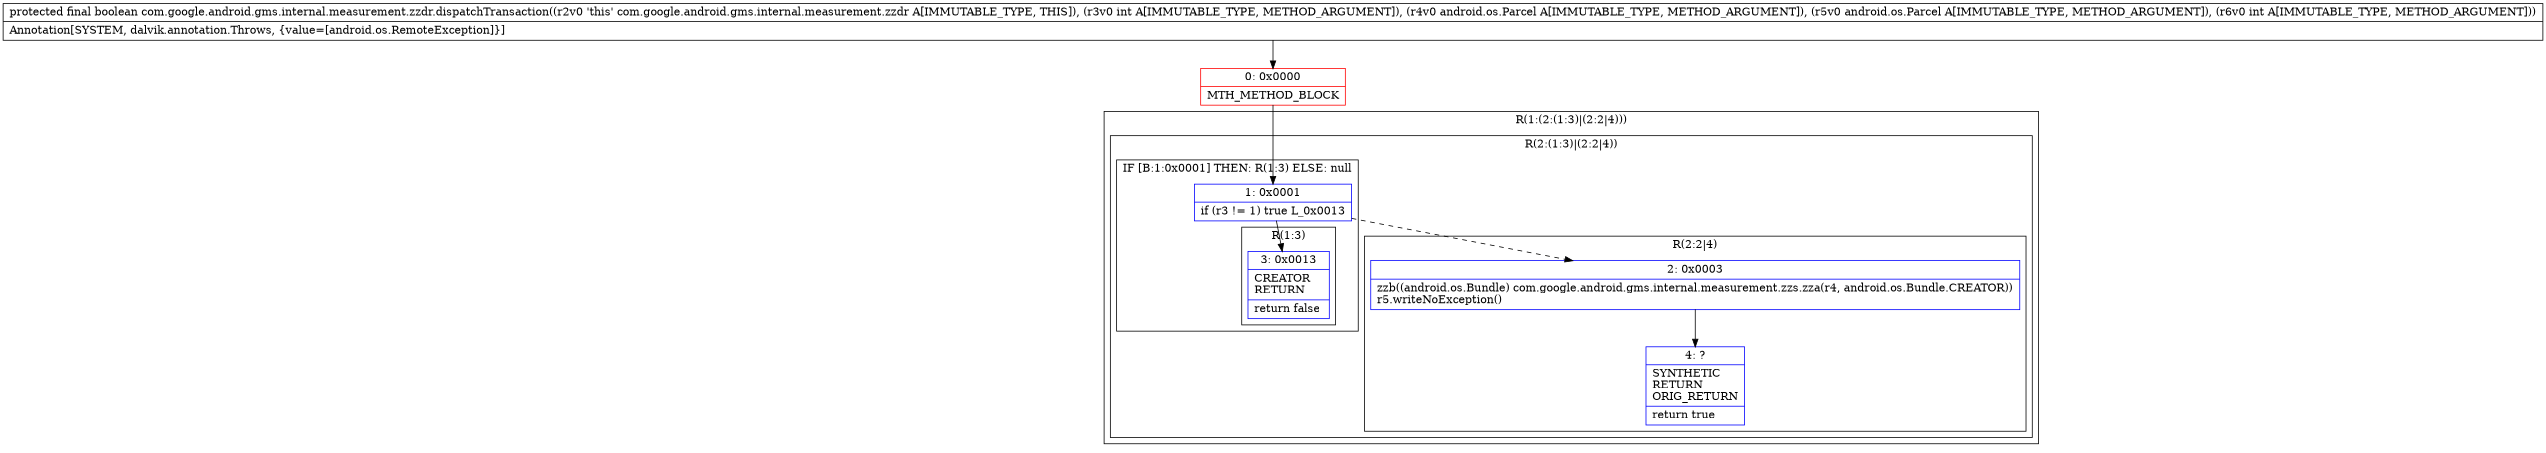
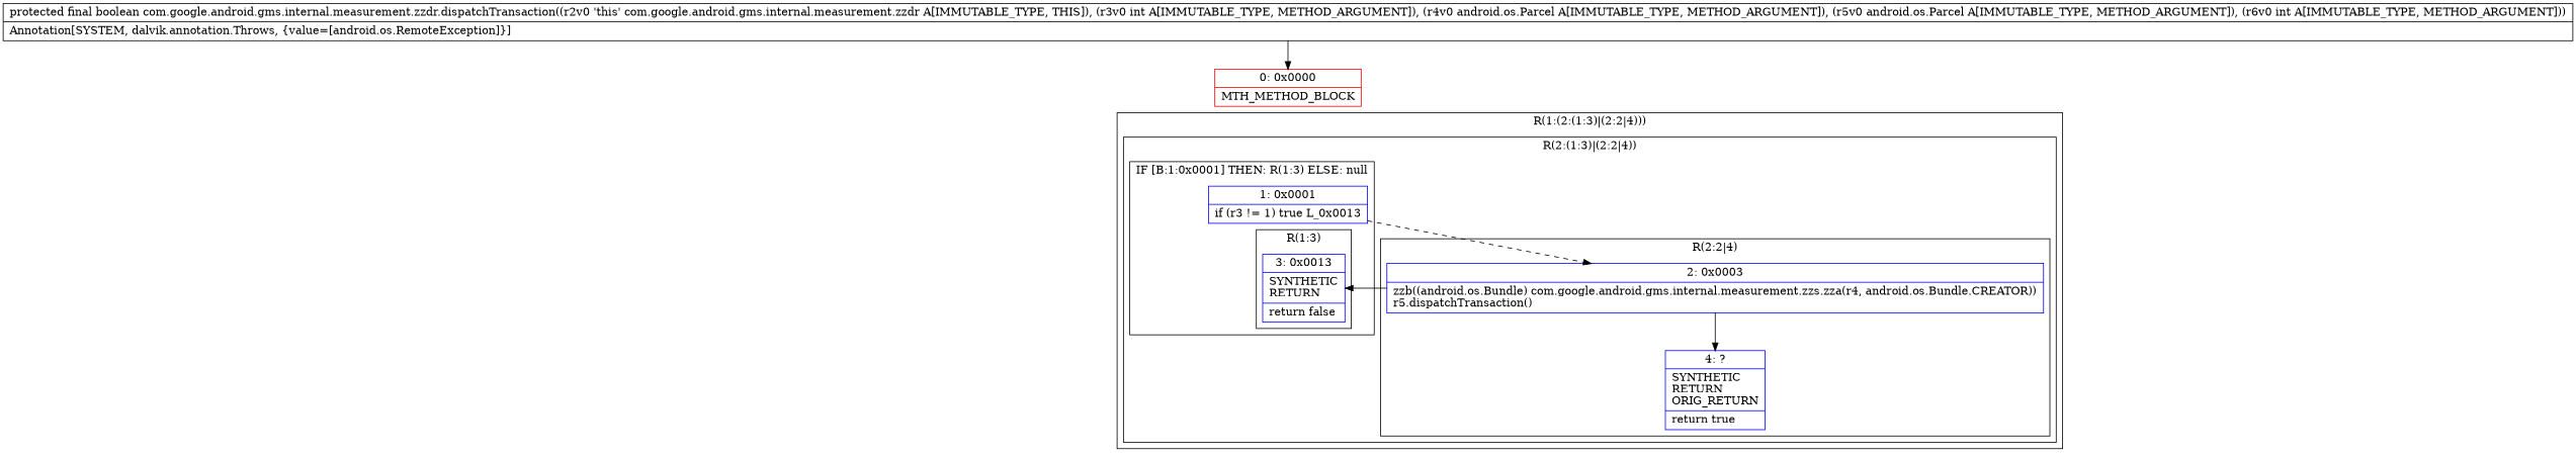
  digraph {
    node [color=blue shape=record]
-   n1 [label="{3\:\ 0x0013|CREATOR\lRETURN\l|return false\l}"]
+   n1 [label="{3\:\ 0x0013|SYNTHETIC\lRETURN\l|return false\l}"]
    n2 [label="{1\:\ 0x0001|if (r3 != 1) true L_0x0013\l}"]
-   n3 [label="{2\:\ 0x0003|zzb((android.os.Bundle) com.google.android.gms.internal.measurement.zzs.zza(r4, android.os.Bundle.CREATOR))\lr5.writeNoException()\l}"]
+   n3 [label="{2\:\ 0x0003|zzb((android.os.Bundle) com.google.android.gms.internal.measurement.zzs.zza(r4, android.os.Bundle.CREATOR))\lr5.dispatchTransaction()\l}"]
    n4 [label="{4\:\ ?|SYNTHETIC\lRETURN\lORIG_RETURN\l|return true\l}"]
    n5 [color=red label="{0\:\ 0x0000|MTH_METHOD_BLOCK\l}"]
    n6 [label="{protected final boolean com.google.android.gms.internal.measurement.zzdr.dispatchTransaction((r2v0 'this' com.google.android.gms.internal.measurement.zzdr A[IMMUTABLE_TYPE, THIS]), (r3v0 int A[IMMUTABLE_TYPE, METHOD_ARGUMENT]), (r4v0 android.os.Parcel A[IMMUTABLE_TYPE, METHOD_ARGUMENT]), (r5v0 android.os.Parcel A[IMMUTABLE_TYPE, METHOD_ARGUMENT]), (r6v0 int A[IMMUTABLE_TYPE, METHOD_ARGUMENT]))  | Annotation[SYSTEM, dalvik.annotation.Throws, \{value=[android.os.RemoteException]\}]\l}" color=""]
    subgraph cluster_1 {
      label="R(1:(2:(1:3)|(2:2|4)))"
      subgraph cluster_2 {
        label="R(2:(1:3)|(2:2|4))"
        subgraph cluster_3 {
          label="IF [B:1:0x0001] THEN: R(1:3) ELSE: null"
          n2
          subgraph cluster_4 {
            label="R(1:3)"
            n1
          }
        }
        subgraph cluster_5 {
          label="R(2:2|4)"
          n3
          n4
        }
      }
    }
-   n2 -> n1
+   n3 -> n1
    n2 -> n3 [style=dashed]
    n3 -> n4
-   n5 -> n2
    n6 -> n5
  }
